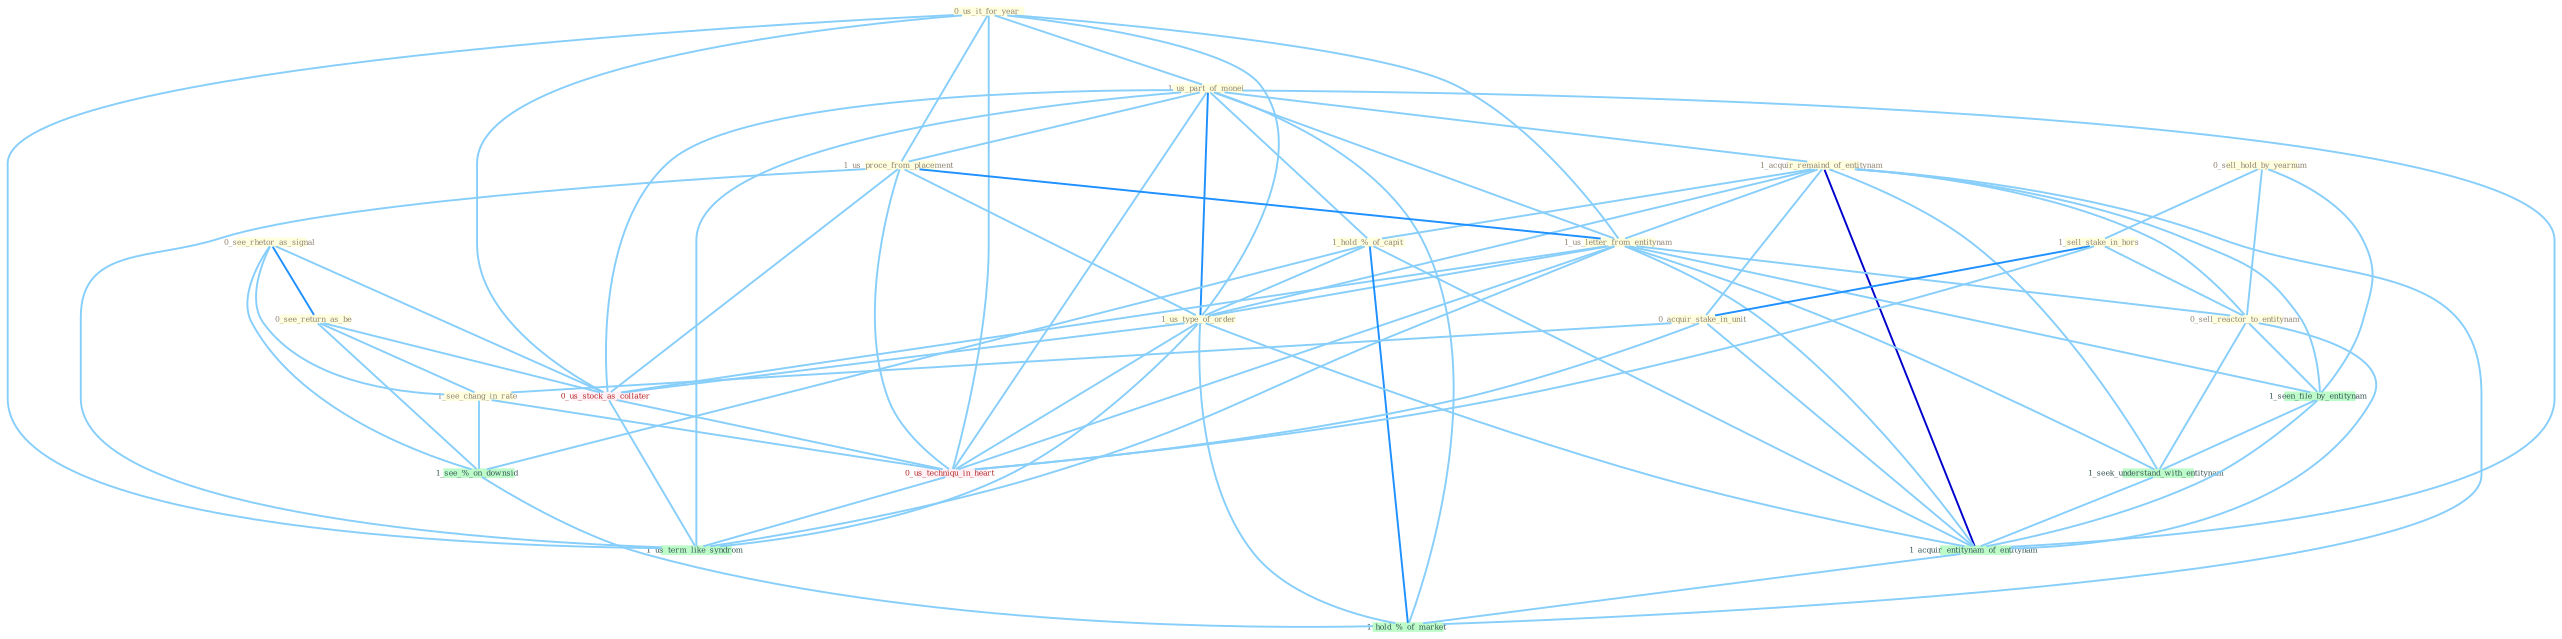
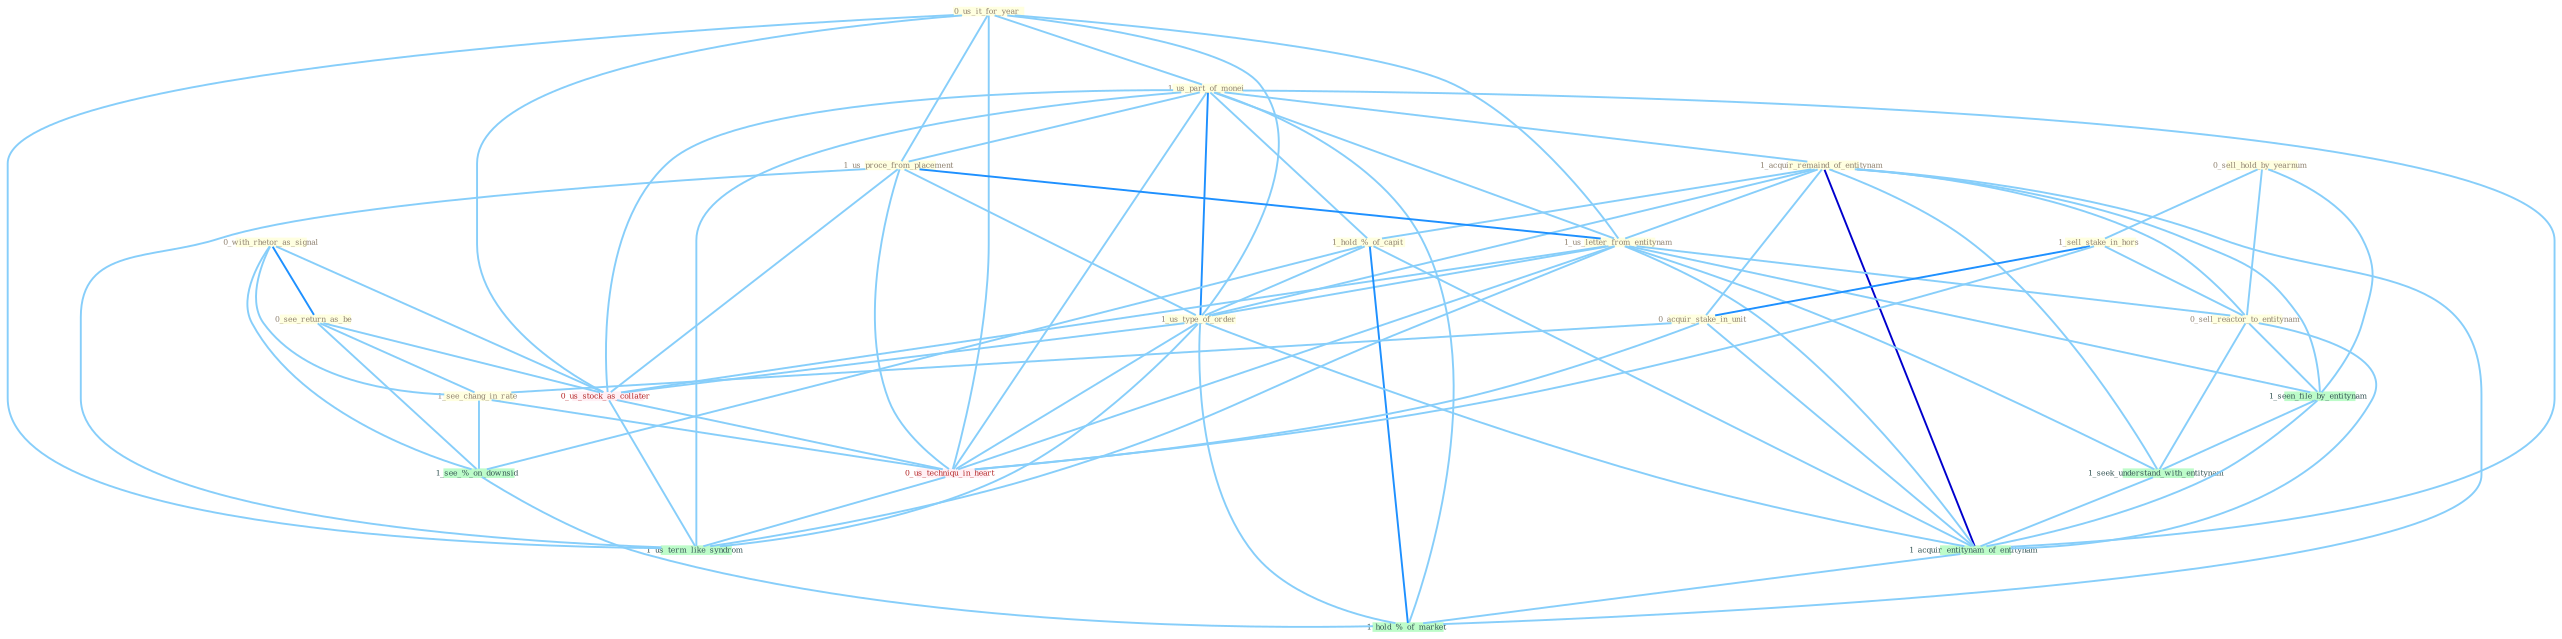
  graph {
    node [color="#ffffe0" fixedsize=true fontcolor="#8b7d6b" fontsize=4 shape=polygon style=filled]
    edge [color="#87cefa" w=1]
    "0_us_it_for_year " [height=.06 width=.5]
    "1_us_part_of_monei " [height=.06 width=.5]
    "1_acquir_remaind_of_entitynam " [height=.06 width=.5]
    "1_us_proce_from_placement " [height=.06 width=.5]
    "1_us_letter_from_entitynam " [height=.06 width=.5]
-   "0_see_rhetor_as_signal " [height=.06 width=.5]
+   "0_see_rhetor_as_signal " [height=.06 width=.5 label="0_with_rhetor_as_signal"]
    "0_see_return_as_be " [height=.06 width=.5]
    "1_hold_%_of_capit " [height=.06 width=.5]
    "0_sell_hold_by_yearnum " [height=.06 width=.5]
    "1_sell_stake_in_hors " [height=.06 width=.5]
    "0_acquir_stake_in_unit " [height=.06 width=.5]
    "1_us_type_of_order " [height=.06 width=.5]
    "0_sell_reactor_to_entitynam " [height=.06 width=.5]
    "1_see_chang_in_rate " [height=.06 width=.5]
    "0_us_stock_as_collater " [color="#fff0f5" fontcolor="#b22222" height=.06 width=.5]
    "0_us_techniqu_in_heart " [color="#fff0f5" fontcolor="#b22222" height=.06 width=.5]
    "1_us_term_like_syndrom " [color="#BDFCC9" fontcolor="#2f4f4f" height=.06 width=.5]
    "1_acquir_entitynam_of_entitynam " [color="#BDFCC9" fontcolor="#2f4f4f" height=.06 width=.5]
    "1_hold_%_of_market " [color="#BDFCC9" fontcolor="#2f4f4f" height=.06 width=.5]
    "1_seen_file_by_entitynam " [color="#BDFCC9" fontcolor="#2f4f4f" height=.06 width=.5]
    "1_seek_understand_with_entitynam " [color="#BDFCC9" fontcolor="#2f4f4f" height=.06 width=.5]
    "1_see_%_on_downsid " [color="#BDFCC9" fontcolor="#2f4f4f" height=.06 width=.5]
    subgraph sub_1 {
      "0_us_it_for_year "
      "1_us_part_of_monei "
      "1_acquir_remaind_of_entitynam "
      "1_us_proce_from_placement "
      "1_us_letter_from_entitynam "
      "0_see_rhetor_as_signal "
      "0_see_return_as_be "
      "1_hold_%_of_capit "
      "0_sell_hold_by_yearnum "
      "1_sell_stake_in_hors "
      "0_acquir_stake_in_unit "
      "1_us_type_of_order "
      "0_sell_reactor_to_entitynam "
      "1_see_chang_in_rate "
    }
    subgraph sub_2 {
      "0_us_stock_as_collater "
      "0_us_techniqu_in_heart "
    }
    "0_us_it_for_year " -- "1_us_part_of_monei "
    "0_us_it_for_year " -- "1_us_proce_from_placement "
    "0_us_it_for_year " -- "1_us_letter_from_entitynam "
    "0_us_it_for_year " -- "1_us_type_of_order "
    "0_us_it_for_year " -- "0_us_stock_as_collater "
    "0_us_it_for_year " -- "0_us_techniqu_in_heart "
    "0_us_it_for_year " -- "1_us_term_like_syndrom "
    "1_us_part_of_monei " -- "1_acquir_remaind_of_entitynam "
    "1_us_part_of_monei " -- "1_us_proce_from_placement "
    "1_us_part_of_monei " -- "1_us_letter_from_entitynam "
    "1_us_part_of_monei " -- "1_hold_%_of_capit "
    "1_us_part_of_monei " -- "1_us_type_of_order " [color="#1e90ff" w=2]
    "1_us_part_of_monei " -- "0_us_stock_as_collater "
    "1_us_part_of_monei " -- "0_us_techniqu_in_heart "
    "1_us_part_of_monei " -- "1_us_term_like_syndrom "
    "1_us_part_of_monei " -- "1_acquir_entitynam_of_entitynam "
    "1_us_part_of_monei " -- "1_hold_%_of_market "
    "1_acquir_remaind_of_entitynam " -- "1_us_letter_from_entitynam "
    "1_acquir_remaind_of_entitynam " -- "1_hold_%_of_capit "
    "1_acquir_remaind_of_entitynam " -- "0_acquir_stake_in_unit "
    "1_acquir_remaind_of_entitynam " -- "1_us_type_of_order "
    "1_acquir_remaind_of_entitynam " -- "0_sell_reactor_to_entitynam "
    "1_acquir_remaind_of_entitynam " -- "1_acquir_entitynam_of_entitynam " [color="#0000cd" w=3]
    "1_acquir_remaind_of_entitynam " -- "1_hold_%_of_market "
    "1_acquir_remaind_of_entitynam " -- "1_seen_file_by_entitynam "
    "1_acquir_remaind_of_entitynam " -- "1_seek_understand_with_entitynam "
    "1_us_proce_from_placement " -- "1_us_letter_from_entitynam " [color="#1e90ff" w=2]
    "1_us_proce_from_placement " -- "1_us_type_of_order "
    "1_us_proce_from_placement " -- "0_us_stock_as_collater "
    "1_us_proce_from_placement " -- "0_us_techniqu_in_heart "
    "1_us_proce_from_placement " -- "1_us_term_like_syndrom "
    "1_us_letter_from_entitynam " -- "1_us_type_of_order "
    "1_us_letter_from_entitynam " -- "0_sell_reactor_to_entitynam "
    "1_us_letter_from_entitynam " -- "0_us_stock_as_collater "
    "1_us_letter_from_entitynam " -- "0_us_techniqu_in_heart "
    "1_us_letter_from_entitynam " -- "1_us_term_like_syndrom "
    "1_us_letter_from_entitynam " -- "1_acquir_entitynam_of_entitynam "
    "1_us_letter_from_entitynam " -- "1_seen_file_by_entitynam "
    "1_us_letter_from_entitynam " -- "1_seek_understand_with_entitynam "
    "0_see_rhetor_as_signal " -- "0_see_return_as_be " [color="#1e90ff" w=2]
    "0_see_rhetor_as_signal " -- "1_see_chang_in_rate "
    "0_see_rhetor_as_signal " -- "0_us_stock_as_collater "
    "0_see_rhetor_as_signal " -- "1_see_%_on_downsid "
    "0_see_return_as_be " -- "1_see_chang_in_rate "
    "0_see_return_as_be " -- "0_us_stock_as_collater "
    "0_see_return_as_be " -- "1_see_%_on_downsid "
    "1_hold_%_of_capit " -- "1_us_type_of_order "
    "1_hold_%_of_capit " -- "1_acquir_entitynam_of_entitynam "
    "1_hold_%_of_capit " -- "1_hold_%_of_market " [color="#1e90ff" w=3]
    "1_hold_%_of_capit " -- "1_see_%_on_downsid "
    "0_sell_hold_by_yearnum " -- "1_sell_stake_in_hors "
    "0_sell_hold_by_yearnum " -- "0_sell_reactor_to_entitynam "
    "0_sell_hold_by_yearnum " -- "1_seen_file_by_entitynam "
    "1_sell_stake_in_hors " -- "0_acquir_stake_in_unit " [color="#1e90ff" w=2]
    "1_sell_stake_in_hors " -- "0_sell_reactor_to_entitynam "
    "1_sell_stake_in_hors " -- "0_us_techniqu_in_heart "
    "0_acquir_stake_in_unit " -- "1_see_chang_in_rate "
    "0_acquir_stake_in_unit " -- "0_us_techniqu_in_heart "
    "0_acquir_stake_in_unit " -- "1_acquir_entitynam_of_entitynam "
    "1_us_type_of_order " -- "0_us_stock_as_collater "
    "1_us_type_of_order " -- "0_us_techniqu_in_heart "
    "1_us_type_of_order " -- "1_us_term_like_syndrom "
    "1_us_type_of_order " -- "1_acquir_entitynam_of_entitynam "
    "1_us_type_of_order " -- "1_hold_%_of_market "
    "0_sell_reactor_to_entitynam " -- "1_acquir_entitynam_of_entitynam "
    "0_sell_reactor_to_entitynam " -- "1_seen_file_by_entitynam "
    "0_sell_reactor_to_entitynam " -- "1_seek_understand_with_entitynam "
    "1_see_chang_in_rate " -- "0_us_techniqu_in_heart "
    "1_see_chang_in_rate " -- "1_see_%_on_downsid "
    "0_us_stock_as_collater " -- "0_us_techniqu_in_heart "
    "0_us_stock_as_collater " -- "1_us_term_like_syndrom "
    "0_us_techniqu_in_heart " -- "1_us_term_like_syndrom "
    "1_acquir_entitynam_of_entitynam " -- "1_hold_%_of_market "
    "1_seen_file_by_entitynam " -- "1_acquir_entitynam_of_entitynam "
    "1_seen_file_by_entitynam " -- "1_seek_understand_with_entitynam "
    "1_seek_understand_with_entitynam " -- "1_acquir_entitynam_of_entitynam "
    "1_see_%_on_downsid " -- "1_hold_%_of_market "
  }
